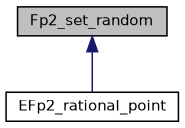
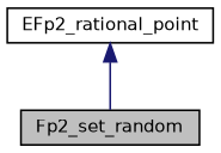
  digraph {
    rankdir=TB
    node [color=black fontname=Helvetica fontsize=10 shape=record style=filled]
    n1 [fillcolor=grey75 fontcolor=black height=0.2 label=Fp2_set_random width=0.4]
    n2 [fillcolor=white height=0.2 label=EFp2_rational_point width=0.4]
-   n1 -> n2 [color=midnightblue dir=back fontname=Helvetica fontsize=10 labelfontname=Helvetica labelfontsize=10 style=solid]
+   n2 -> n1 [color=midnightblue dir=back fontname=Helvetica fontsize=10 labelfontname=Helvetica labelfontsize=10 style=solid]
  }
